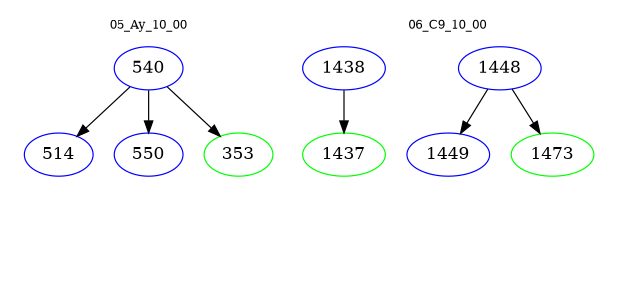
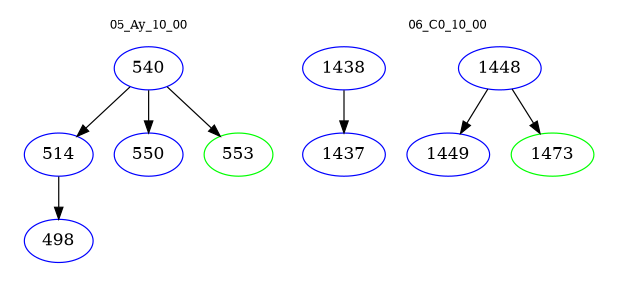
  digraph {
    node [color=blue]
    edge [color=black]
    n1 [label=540]
    n2 [label=514]
    n3 [label=550]
-   n4 [color=green label=353]
+   n4 [color=green label=553]
+   n5 [label=498]
    n6 [label=1448]
    n7 [label=1438]
    n8 [label=1449]
    n9 [color=green label=1473]
-   n10 [color=green label=1437]
+   n10 [label=1437]
    subgraph cluster_1 {
      color=white
      fontsize=10
      label="05_Ay_10_00"
      n1
      n2
      n3
      n4
+     n5
    }
    subgraph cluster_2 {
      color=white
      fontsize=10
-     label="06_C9_10_00"
+     label="06_C0_10_00"
      n6
      n7
      n8
      n9
      n10
    }
    n1 -> n2
    n1 -> n3
    n1 -> n4
+   n2 -> n5
    n6 -> n8
    n6 -> n9
    n7 -> n10
  }
